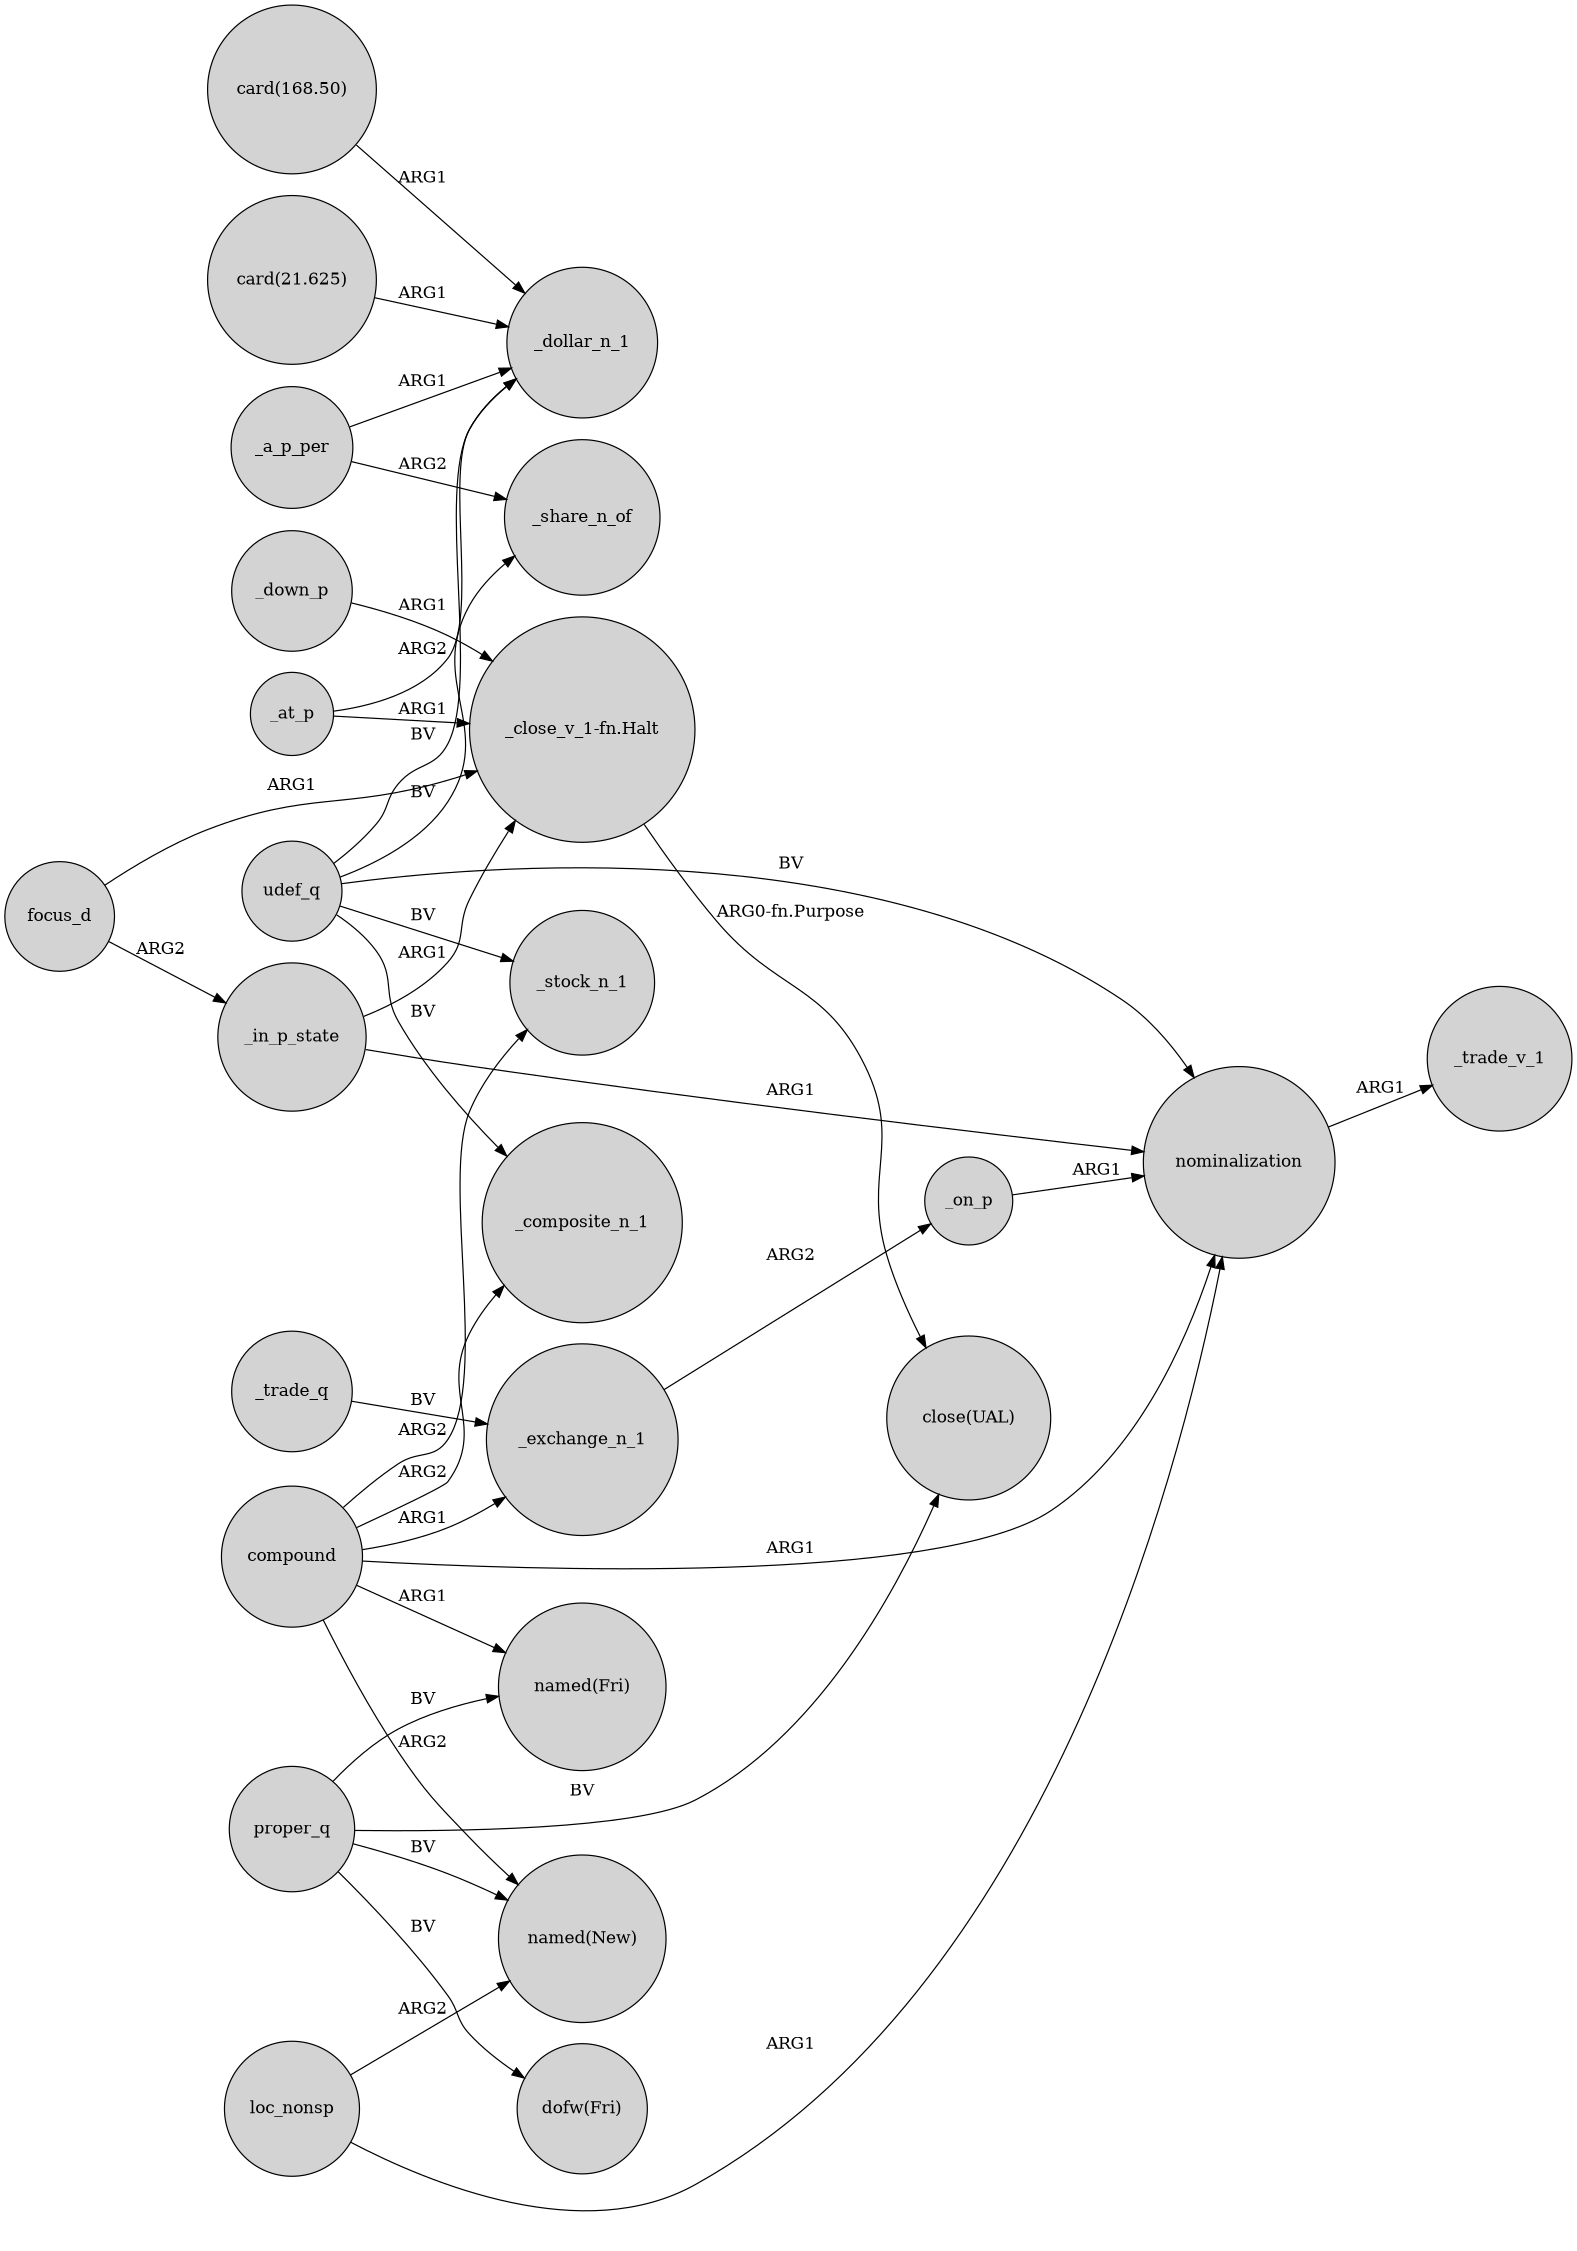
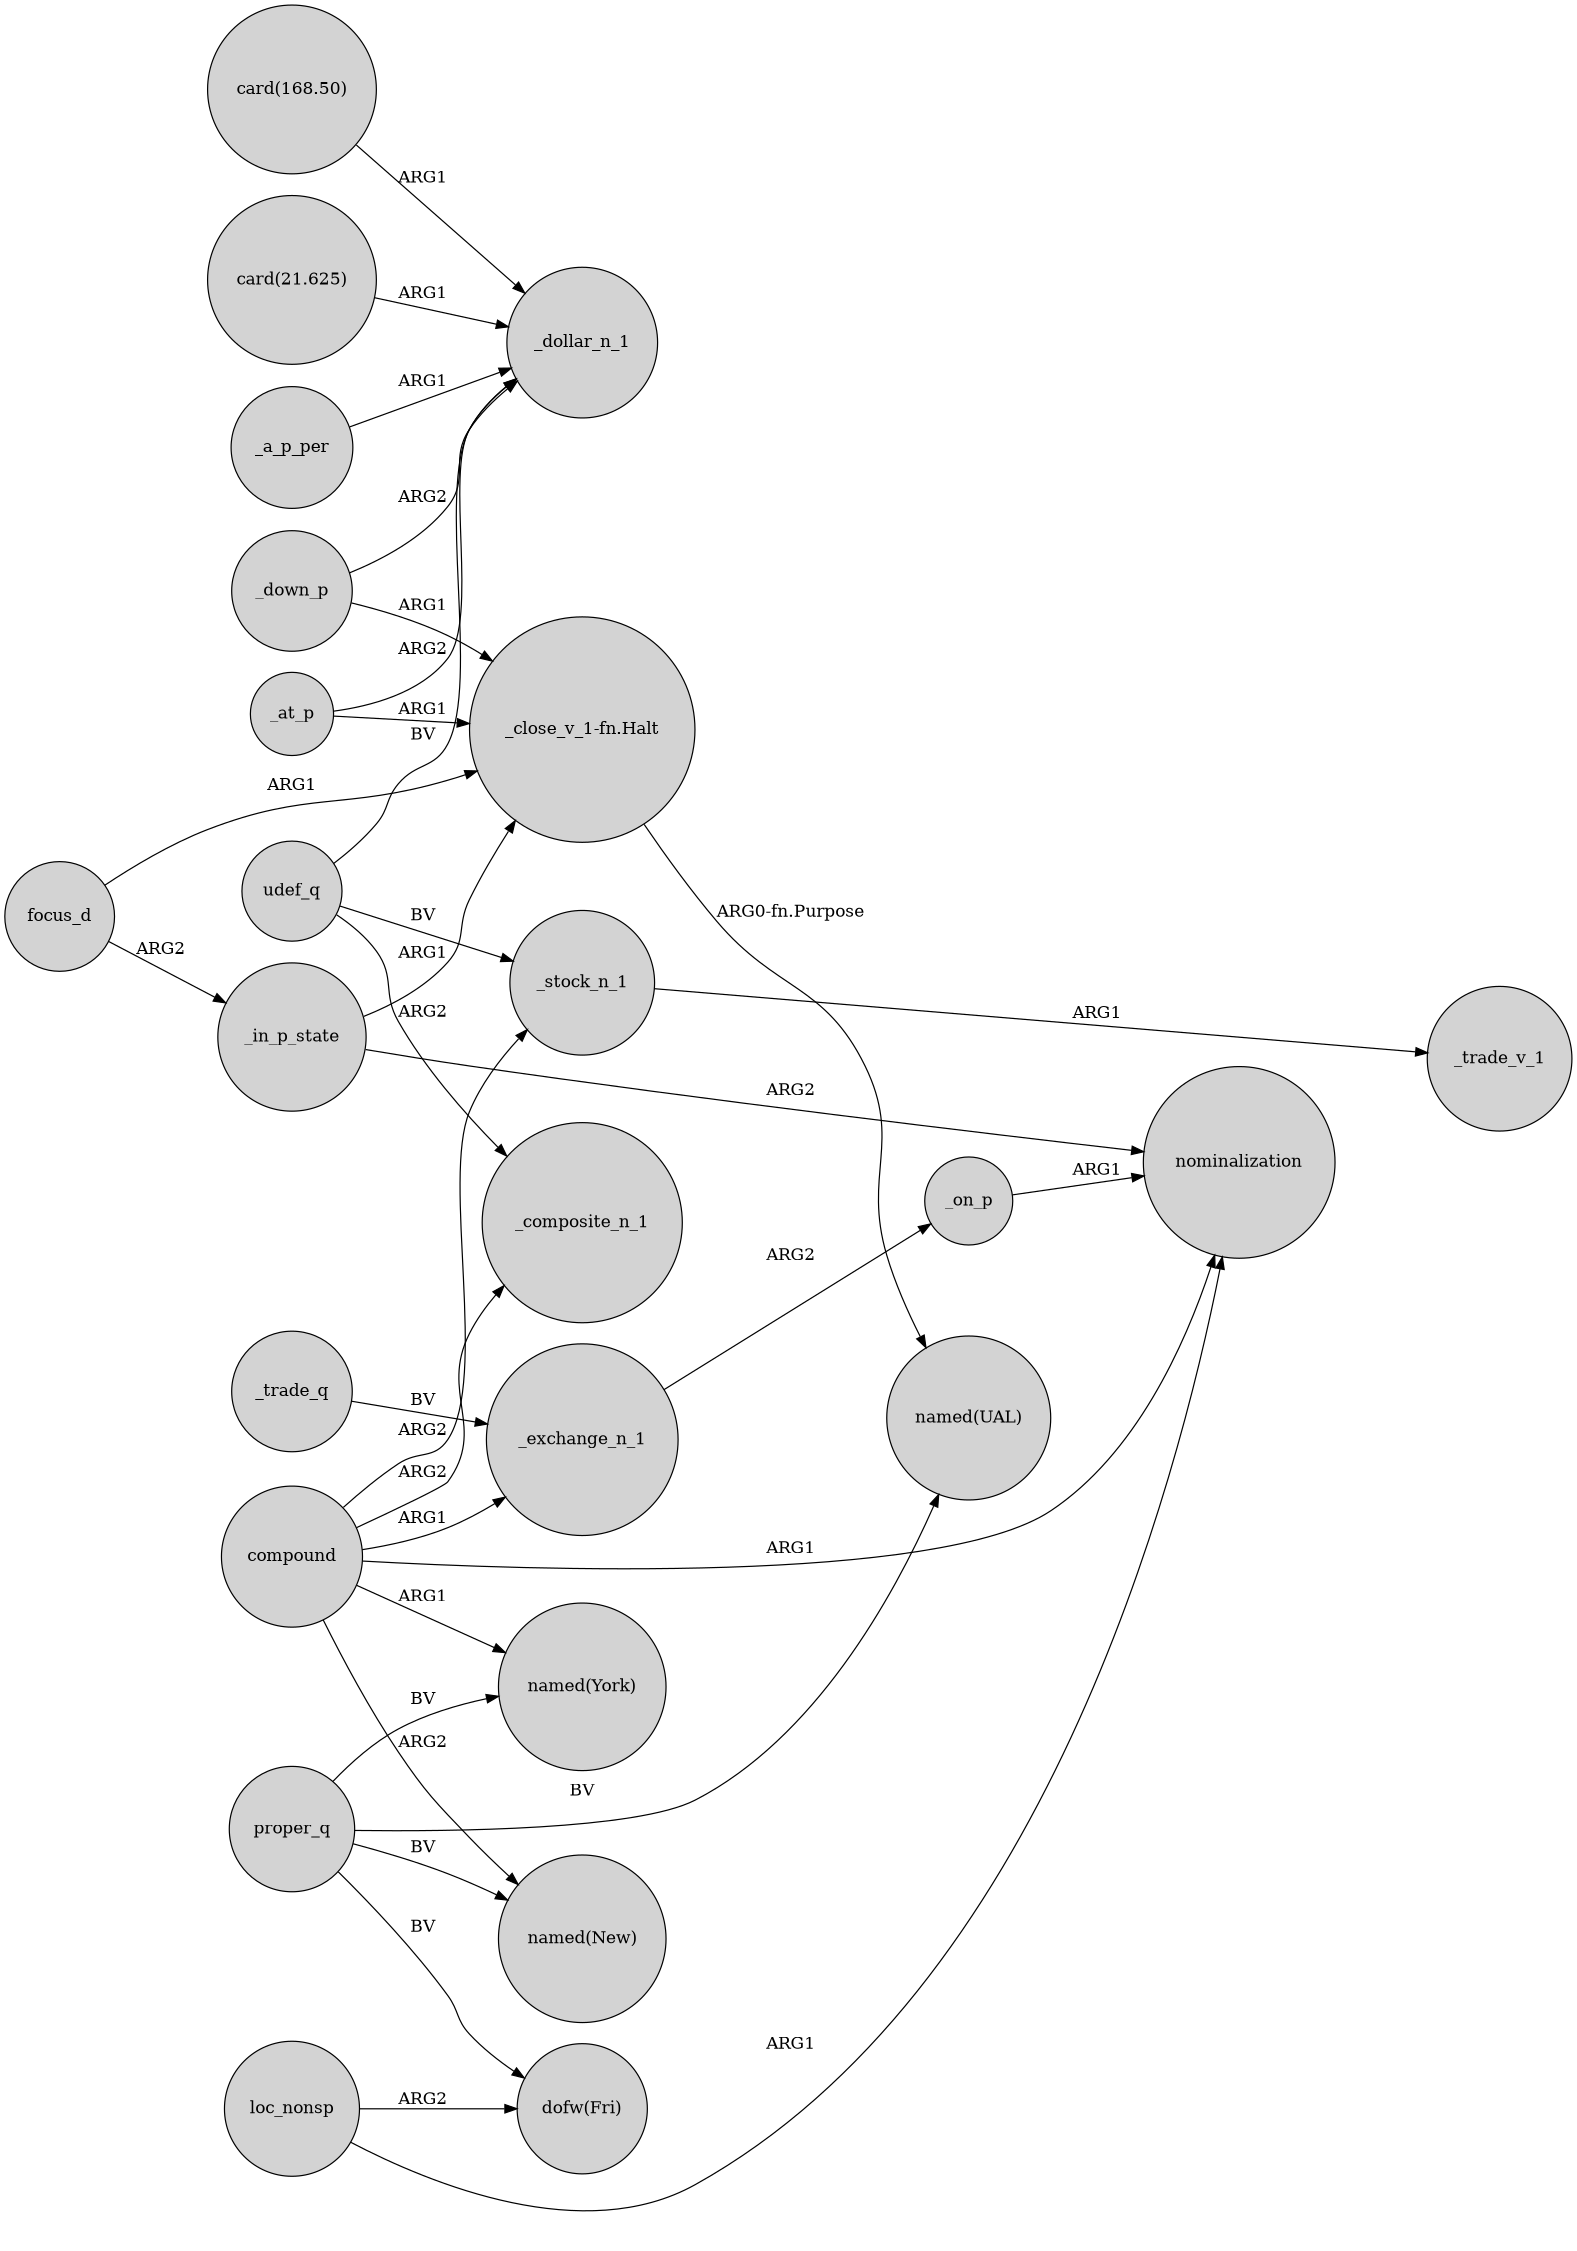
  digraph {
    rankdir=LR
    node [shape=circle style=filled]
    "card(168.50)"
    _dollar_n_1
    _on_p
    nominalization
    _trade_v_1
    _exchange_n_1
    _in_p_state
    "_close_v_1-fn.Halt"
-   "named(UAL)" [label="close(UAL)"]
+   "named(UAL)"
    focus_d
    proper_q
    "dofw(Fri)"
    "named(New)"
-   "named(York)" [label="named(Fri)"]
+   "named(York)"
    _down_p
    compound
    _stock_n_1
    _composite_n_1
    loc_nonsp
    udef_q
-   _share_n_of
    "card(21.625)"
    _at_p
    _a_p_per
    n25 [label=_trade_q]
    "card(168.50)" -> _dollar_n_1 [label=ARG1]
    _on_p -> nominalization [label=ARG1]
-   nominalization -> _trade_v_1 [label=ARG1]
+   _stock_n_1 -> _trade_v_1 [label=ARG1]
    _exchange_n_1 -> _on_p [label=ARG2]
-   _in_p_state -> nominalization [label=ARG1]
+   _in_p_state -> nominalization [label=ARG2]
    _in_p_state -> "_close_v_1-fn.Halt" [label=ARG1]
    "_close_v_1-fn.Halt" -> "named(UAL)" [label="ARG0-fn.Purpose"]
    focus_d -> _in_p_state [label=ARG2]
    focus_d -> "_close_v_1-fn.Halt" [label=ARG1]
    proper_q -> "named(UAL)" [label=BV]
    proper_q -> "dofw(Fri)" [label=BV]
    proper_q -> "named(New)" [label=BV]
    proper_q -> "named(York)" [label=BV]
+   _down_p -> _dollar_n_1 [label=ARG2]
    _down_p -> "_close_v_1-fn.Halt" [label=ARG1]
    compound -> nominalization [label=ARG1]
    compound -> _exchange_n_1 [label=ARG1]
    compound -> "named(New)" [label=ARG2]
    compound -> "named(York)" [label=ARG1]
    compound -> _stock_n_1 [label=ARG2]
    compound -> _composite_n_1 [label=ARG2]
    loc_nonsp -> nominalization [label=ARG1]
-   loc_nonsp -> "named(New)" [label=ARG2]
+   loc_nonsp -> "dofw(Fri)" [label=ARG2]
    udef_q -> _dollar_n_1 [label=BV]
-   udef_q -> nominalization [label=BV]
    udef_q -> _stock_n_1 [label=BV]
-   udef_q -> _composite_n_1 [label=BV]
-   udef_q -> _share_n_of [label=BV]
+   udef_q -> _composite_n_1 [label=ARG2]
    "card(21.625)" -> _dollar_n_1 [label=ARG1]
    _at_p -> _dollar_n_1 [label=ARG2]
    _at_p -> "_close_v_1-fn.Halt" [label=ARG1]
    _a_p_per -> _dollar_n_1 [label=ARG1]
-   _a_p_per -> _share_n_of [label=ARG2]
    n25 -> _exchange_n_1 [label=BV]
  }
